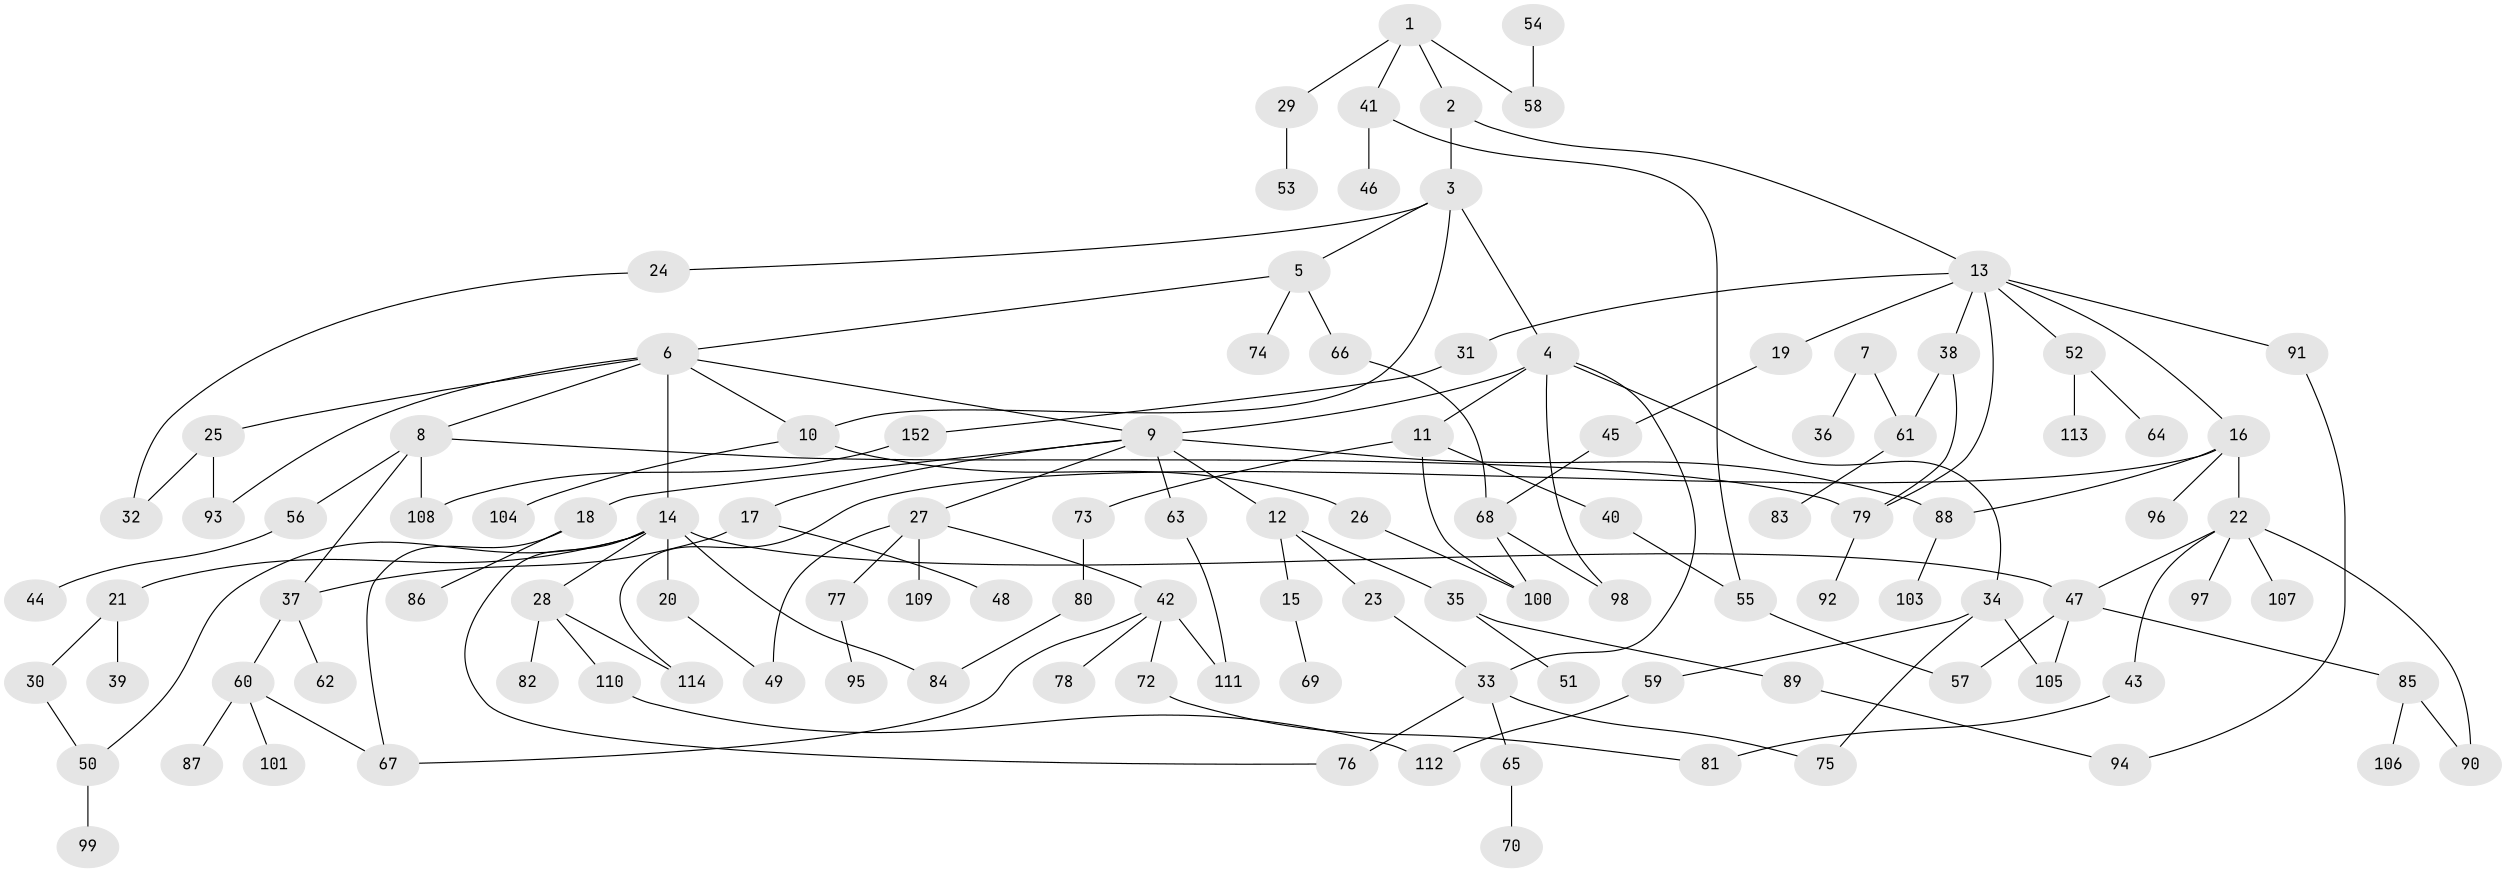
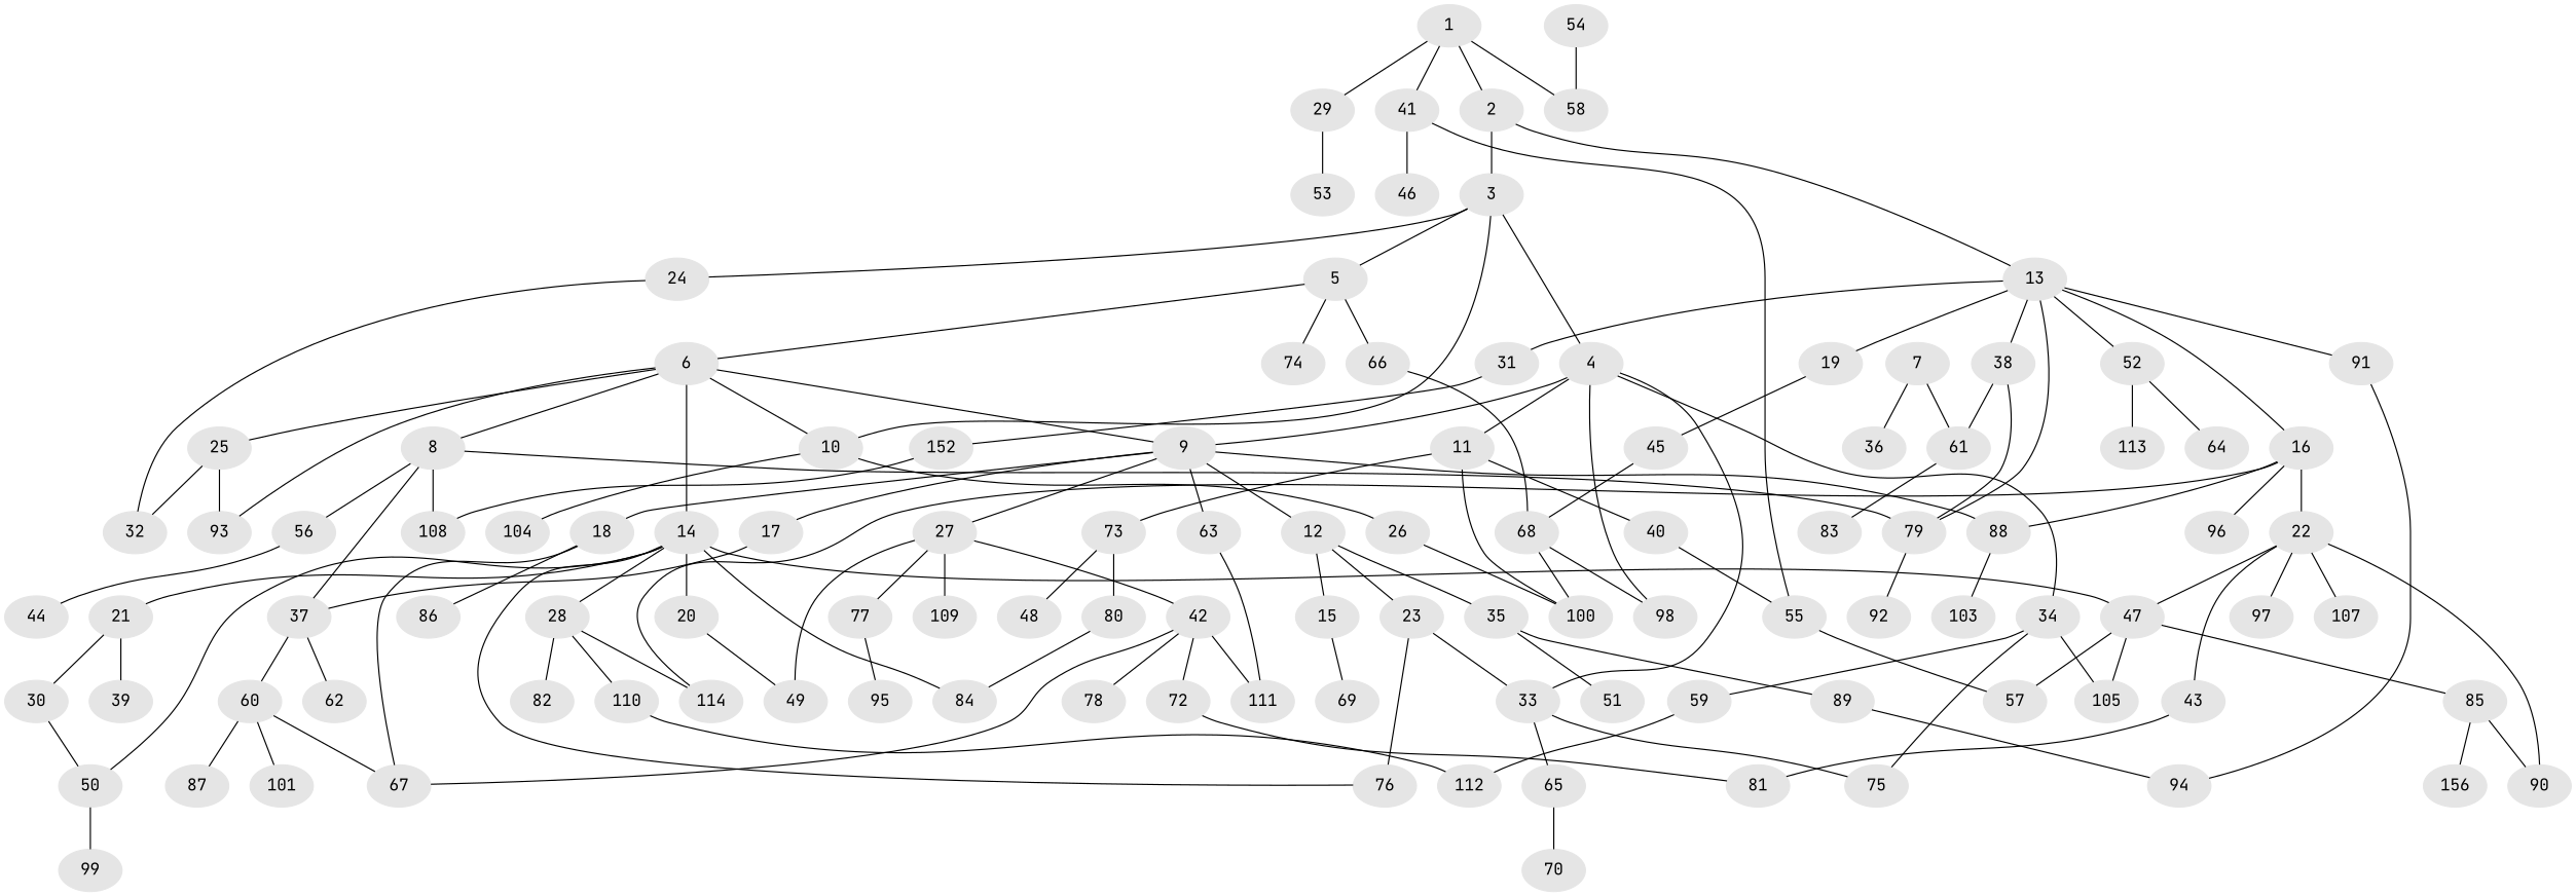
  graph {
    fontname="JetBrains Mono"
    node [color=gray90 fontname="JetBrains Mono" style=filled]
    edge [fontname="JetBrains Mono"]
    1
    2
    29
    41
    58
    3
    13
    7
    36
    61
    53
    55
    46
    4
    5
    10
    24
    79
    16
    19
    31
    38
    52
    91
    9
    11
    33
    34
    98
    6
    66
    74
    26
    104
    32
    12
    17
    18
    27
    63
    88
    40
    73
    100
    76
    65
    75
    59
    105
    8
    14
    25
    93
    68
    37
    56
    108
    20
    21
    28
    47
    50
    84
    83
    60
    62
    44
    92
    15
    23
    35
    48
    67
    86
    77
    49
    42
    109
    111
    103
    80
    95
    69
    51
    89
    22
    96
    114
    45
    n90 [label=152]
    64
    113
    94
    30
    39
    82
    110
    57
    85
    99
    43
    90
    97
    107
    81
    72
    78
    112
    54
    70
    87
    101
-   106
+   106 [label=156]
    1 -- 2
    1 -- 29
    1 -- 41
    1 -- 58
    2 -- 3
    2 -- 13
    29 -- 53
    41 -- 55
    41 -- 46
    3 -- 4
    3 -- 5
    3 -- 10
    3 -- 24
    13 -- 79
    13 -- 16
    13 -- 19
    13 -- 31
    13 -- 38
    13 -- 52
    13 -- 91
    7 -- 36
    7 -- 61
    61 -- 83
    55 -- 57
    4 -- 9
    4 -- 11
    4 -- 33
    4 -- 34
    4 -- 98
    5 -- 6
    5 -- 66
    5 -- 74
    10 -- 26
    10 -- 104
    24 -- 32
    79 -- 92
    16 -- 88
    16 -- 22
    16 -- 96
    16 -- 114
    19 -- 45
    31 -- n90
    38 -- 61
    38 -- 79
    52 -- 64
    52 -- 113
    91 -- 94
    9 -- 12
    9 -- 17
    9 -- 18
    9 -- 27
    9 -- 63
    9 -- 88
    11 -- 40
    11 -- 73
    11 -- 100
-   33 -- 76
+   23 -- 76
    33 -- 65
    33 -- 75
    34 -- 75
    34 -- 59
    34 -- 105
    6 -- 10
    6 -- 9
    6 -- 8
    6 -- 14
    6 -- 25
    6 -- 93
    66 -- 68
    26 -- 100
    12 -- 15
    12 -- 23
    12 -- 35
    17 -- 37
-   17 -- 48
+   73 -- 48
    18 -- 67
    18 -- 86
    27 -- 77
    27 -- 49
    27 -- 42
    27 -- 109
    63 -- 111
    88 -- 103
    40 -- 55
    73 -- 80
    65 -- 70
    59 -- 112
    8 -- 79
    8 -- 37
    8 -- 56
    8 -- 108
    14 -- 76
    14 -- 20
    14 -- 21
    14 -- 28
    14 -- 47
    14 -- 50
    14 -- 84
    25 -- 32
    25 -- 93
    68 -- 98
    68 -- 100
    37 -- 60
    37 -- 62
    56 -- 44
    20 -- 49
    21 -- 30
    21 -- 39
    28 -- 114
    28 -- 82
    28 -- 110
    47 -- 105
    47 -- 57
    47 -- 85
    50 -- 99
    60 -- 67
    60 -- 87
    60 -- 101
    15 -- 69
    23 -- 33
    35 -- 51
    35 -- 89
    77 -- 95
    42 -- 67
    42 -- 111
    42 -- 72
    42 -- 78
    80 -- 84
    89 -- 94
    22 -- 47
    22 -- 43
    22 -- 90
    22 -- 97
    22 -- 107
    45 -- 68
    n90 -- 108
    30 -- 50
    110 -- 112
    85 -- 90
    85 -- 106
    43 -- 81
    72 -- 81
    54 -- 58
  }
